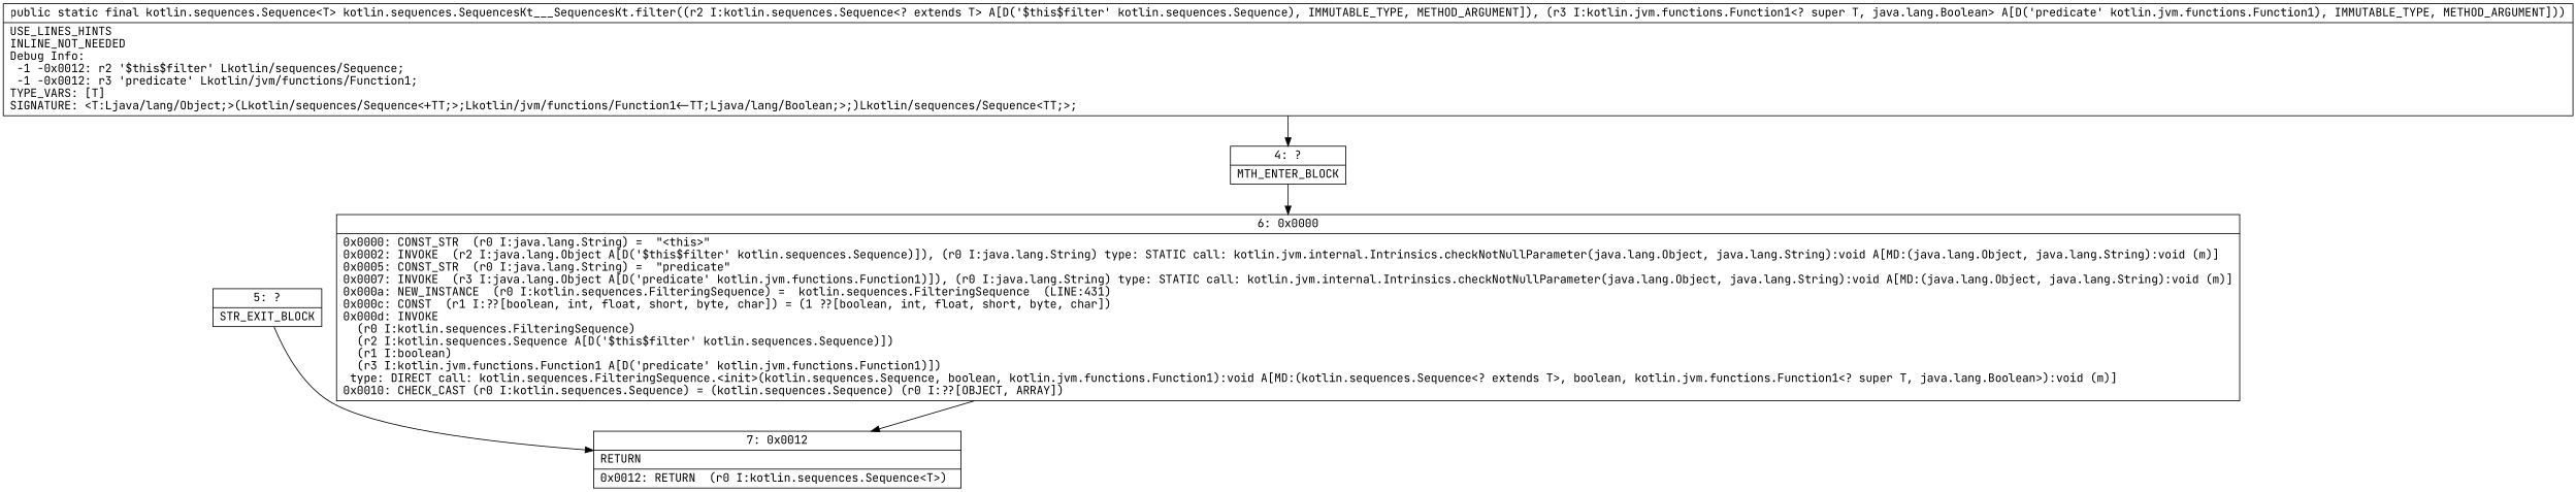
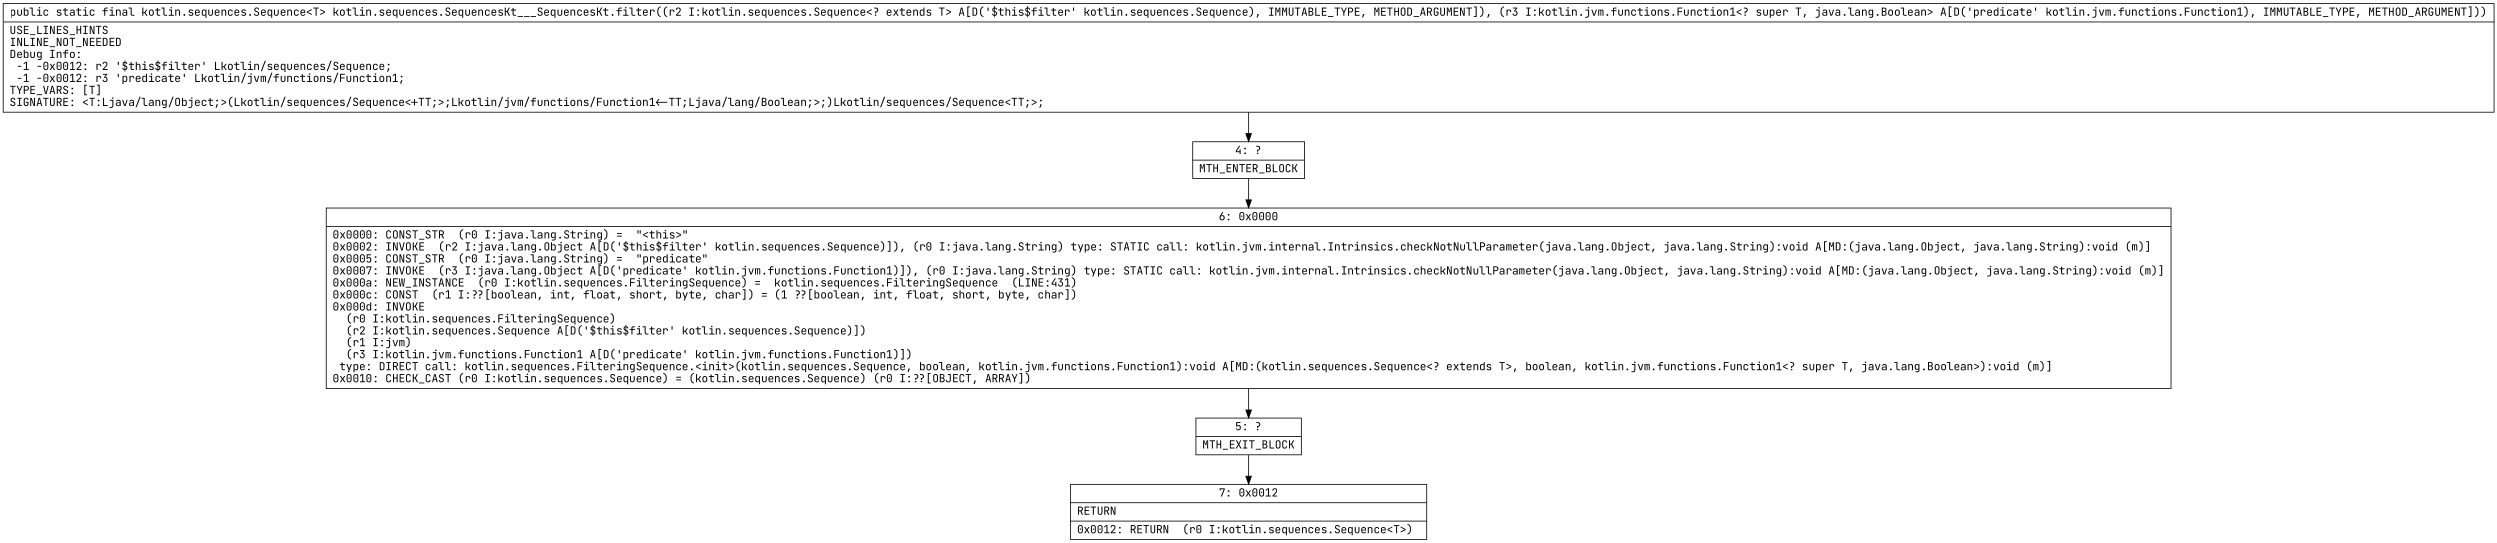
  digraph {
    fontname="JetBrains Mono"
    node [fontname="JetBrains Mono" shape=record]
    edge [fontname="JetBrains Mono"]
    n1 [label="{4\:\ ?|MTH_ENTER_BLOCK\l}"]
-   n2 [label="{6\:\ 0x0000|0x0000: CONST_STR  (r0 I:java.lang.String) =  \"\<this\>\" \l0x0002: INVOKE  (r2 I:java.lang.Object A[D('$this$filter' kotlin.sequences.Sequence)]), (r0 I:java.lang.String) type: STATIC call: kotlin.jvm.internal.Intrinsics.checkNotNullParameter(java.lang.Object, java.lang.String):void A[MD:(java.lang.Object, java.lang.String):void (m)]\l0x0005: CONST_STR  (r0 I:java.lang.String) =  \"predicate\" \l0x0007: INVOKE  (r3 I:java.lang.Object A[D('predicate' kotlin.jvm.functions.Function1)]), (r0 I:java.lang.String) type: STATIC call: kotlin.jvm.internal.Intrinsics.checkNotNullParameter(java.lang.Object, java.lang.String):void A[MD:(java.lang.Object, java.lang.String):void (m)]\l0x000a: NEW_INSTANCE  (r0 I:kotlin.sequences.FilteringSequence) =  kotlin.sequences.FilteringSequence  (LINE:431)\l0x000c: CONST  (r1 I:??[boolean, int, float, short, byte, char]) = (1 ??[boolean, int, float, short, byte, char]) \l0x000d: INVOKE  \l  (r0 I:kotlin.sequences.FilteringSequence)\l  (r2 I:kotlin.sequences.Sequence A[D('$this$filter' kotlin.sequences.Sequence)])\l  (r1 I:boolean)\l  (r3 I:kotlin.jvm.functions.Function1 A[D('predicate' kotlin.jvm.functions.Function1)])\l type: DIRECT call: kotlin.sequences.FilteringSequence.\<init\>(kotlin.sequences.Sequence, boolean, kotlin.jvm.functions.Function1):void A[MD:(kotlin.sequences.Sequence\<? extends T\>, boolean, kotlin.jvm.functions.Function1\<? super T, java.lang.Boolean\>):void (m)]\l0x0010: CHECK_CAST (r0 I:kotlin.sequences.Sequence) = (kotlin.sequences.Sequence) (r0 I:??[OBJECT, ARRAY]) \l}"]
+   n2 [label="{6\:\ 0x0000|0x0000: CONST_STR  (r0 I:java.lang.String) =  \"\<this\>\" \l0x0002: INVOKE  (r2 I:java.lang.Object A[D('$this$filter' kotlin.sequences.Sequence)]), (r0 I:java.lang.String) type: STATIC call: kotlin.jvm.internal.Intrinsics.checkNotNullParameter(java.lang.Object, java.lang.String):void A[MD:(java.lang.Object, java.lang.String):void (m)]\l0x0005: CONST_STR  (r0 I:java.lang.String) =  \"predicate\" \l0x0007: INVOKE  (r3 I:java.lang.Object A[D('predicate' kotlin.jvm.functions.Function1)]), (r0 I:java.lang.String) type: STATIC call: kotlin.jvm.internal.Intrinsics.checkNotNullParameter(java.lang.Object, java.lang.String):void A[MD:(java.lang.Object, java.lang.String):void (m)]\l0x000a: NEW_INSTANCE  (r0 I:kotlin.sequences.FilteringSequence) =  kotlin.sequences.FilteringSequence  (LINE:431)\l0x000c: CONST  (r1 I:??[boolean, int, float, short, byte, char]) = (1 ??[boolean, int, float, short, byte, char]) \l0x000d: INVOKE  \l  (r0 I:kotlin.sequences.FilteringSequence)\l  (r2 I:kotlin.sequences.Sequence A[D('$this$filter' kotlin.sequences.Sequence)])\l  (r1 I:jvm)\l  (r3 I:kotlin.jvm.functions.Function1 A[D('predicate' kotlin.jvm.functions.Function1)])\l type: DIRECT call: kotlin.sequences.FilteringSequence.\<init\>(kotlin.sequences.Sequence, boolean, kotlin.jvm.functions.Function1):void A[MD:(kotlin.sequences.Sequence\<? extends T\>, boolean, kotlin.jvm.functions.Function1\<? super T, java.lang.Boolean\>):void (m)]\l0x0010: CHECK_CAST (r0 I:kotlin.sequences.Sequence) = (kotlin.sequences.Sequence) (r0 I:??[OBJECT, ARRAY]) \l}"]
    n3 [label="{7\:\ 0x0012|RETURN\l|0x0012: RETURN  (r0 I:kotlin.sequences.Sequence\<T\>) \l}"]
-   n4 [label="{5\:\ ?|STR_EXIT_BLOCK\l}"]
+   n4 [label="{5\:\ ?|MTH_EXIT_BLOCK\l}"]
    n5 [label="{public static final kotlin.sequences.Sequence\<T\> kotlin.sequences.SequencesKt___SequencesKt.filter((r2 I:kotlin.sequences.Sequence\<? extends T\> A[D('$this$filter' kotlin.sequences.Sequence), IMMUTABLE_TYPE, METHOD_ARGUMENT]), (r3 I:kotlin.jvm.functions.Function1\<? super T, java.lang.Boolean\> A[D('predicate' kotlin.jvm.functions.Function1), IMMUTABLE_TYPE, METHOD_ARGUMENT]))  | USE_LINES_HINTS\lINLINE_NOT_NEEDED\lDebug Info:\l  \-1 \-0x0012: r2 '$this$filter' Lkotlin\/sequences\/Sequence;\l  \-1 \-0x0012: r3 'predicate' Lkotlin\/jvm\/functions\/Function1;\lTYPE_VARS: [T]\lSIGNATURE: \<T:Ljava\/lang\/Object;\>(Lkotlin\/sequences\/Sequence\<+TT;\>;Lkotlin\/jvm\/functions\/Function1\<\-TT;Ljava\/lang\/Boolean;\>;)Lkotlin\/sequences\/Sequence\<TT;\>;\l}"]
    n1 -> n2
-   n2 -> n3
+   n2 -> n4
    n4 -> n3
    n5 -> n1
  }
